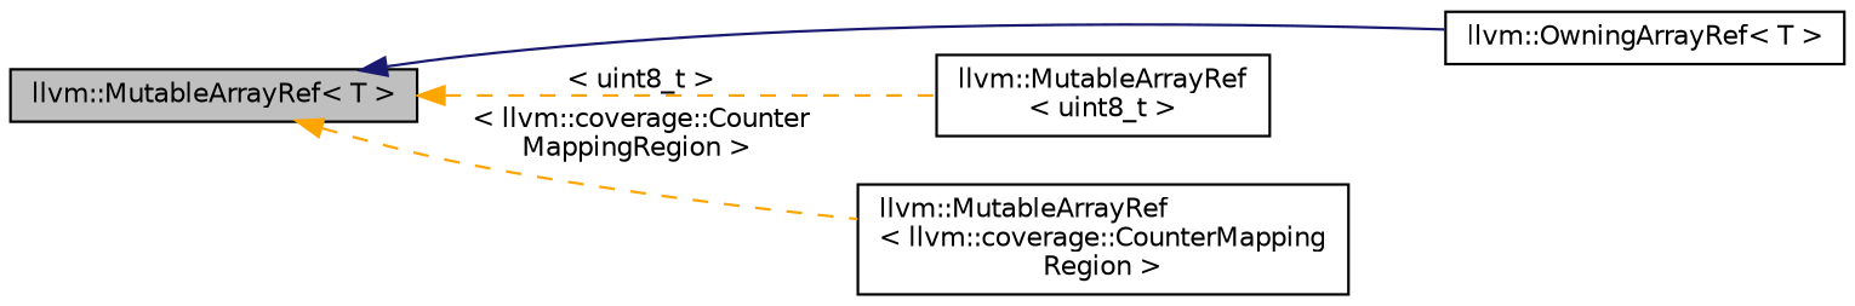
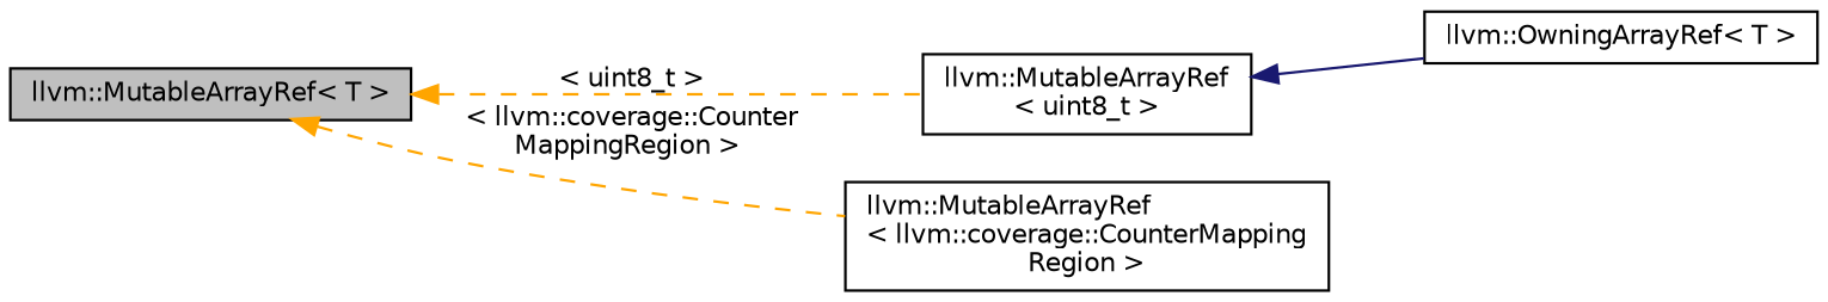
  digraph {
    rankdir=LR
    node [color=black fontname=Helvetica fontsize=10 shape=record]
    edge [color=orange dir=back fontname=Helvetica fontsize=10 labelfontname=Helvetica labelfontsize=10 style=dashed]
    n1 [fillcolor=grey75 fontcolor=black height=0.2 label="llvm::MutableArrayRef\< T \>" style=filled width=0.4]
    n2 [height=0.2 label="llvm::OwningArrayRef\< T \>" width=0.4]
    n3 [height=0.2 label="llvm::MutableArrayRef\l\< uint8_t \>" width=0.4]
    n4 [height=0.2 label="llvm::MutableArrayRef\l\< llvm::coverage::CounterMapping\lRegion \>" width=0.4]
-   n1 -> n2 [color=midnightblue style=solid]
+   n3 -> n2 [color=midnightblue style=solid]
    n1 -> n3 [label=" \< uint8_t \>"]
    n1 -> n4 [label=" \< llvm::coverage::Counter\lMappingRegion \>"]
  }
